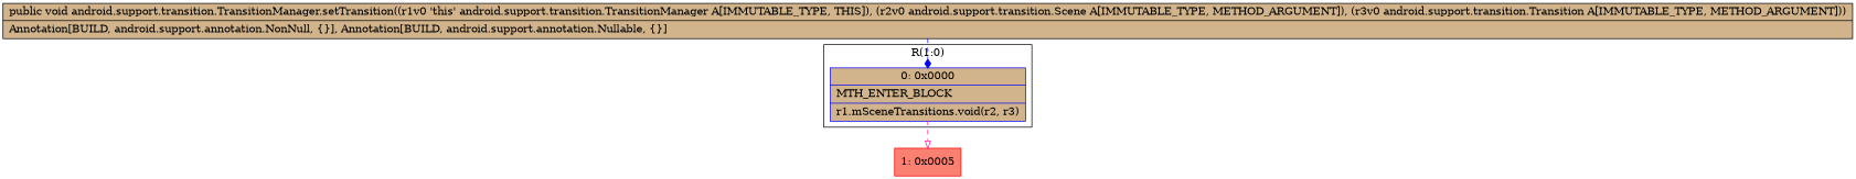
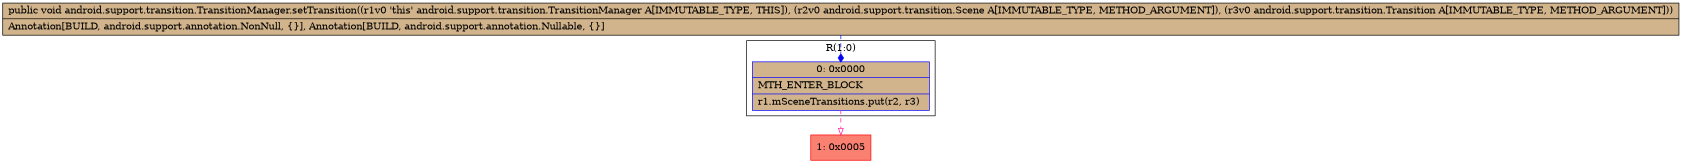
  digraph {
    node [shape=record style=filled fillcolor=tan]
    edge [style=dashed]
-   n1 [color=blue label="{0\:\ 0x0000|MTH_ENTER_BLOCK\l|r1.mSceneTransitions.void(r2, r3)\l}"]
+   n1 [color=blue label="{0\:\ 0x0000|MTH_ENTER_BLOCK\l|r1.mSceneTransitions.put(r2, r3)\l}"]
    n2 [color=red label="{1\:\ 0x0005}" fillcolor=salmon]
    n3 [label="{public void android.support.transition.TransitionManager.setTransition((r1v0 'this' android.support.transition.TransitionManager A[IMMUTABLE_TYPE, THIS]), (r2v0 android.support.transition.Scene A[IMMUTABLE_TYPE, METHOD_ARGUMENT]), (r3v0 android.support.transition.Transition A[IMMUTABLE_TYPE, METHOD_ARGUMENT]))  | Annotation[BUILD, android.support.annotation.NonNull, \{\}], Annotation[BUILD, android.support.annotation.Nullable, \{\}]\l}"]
    subgraph cluster_1 {
      label="R(1:0)"
      n1
    }
    n1 -> n2 [color=deeppink arrowhead=onormal]
    n3 -> n1 [color=blue arrowhead=diamond]
  }
